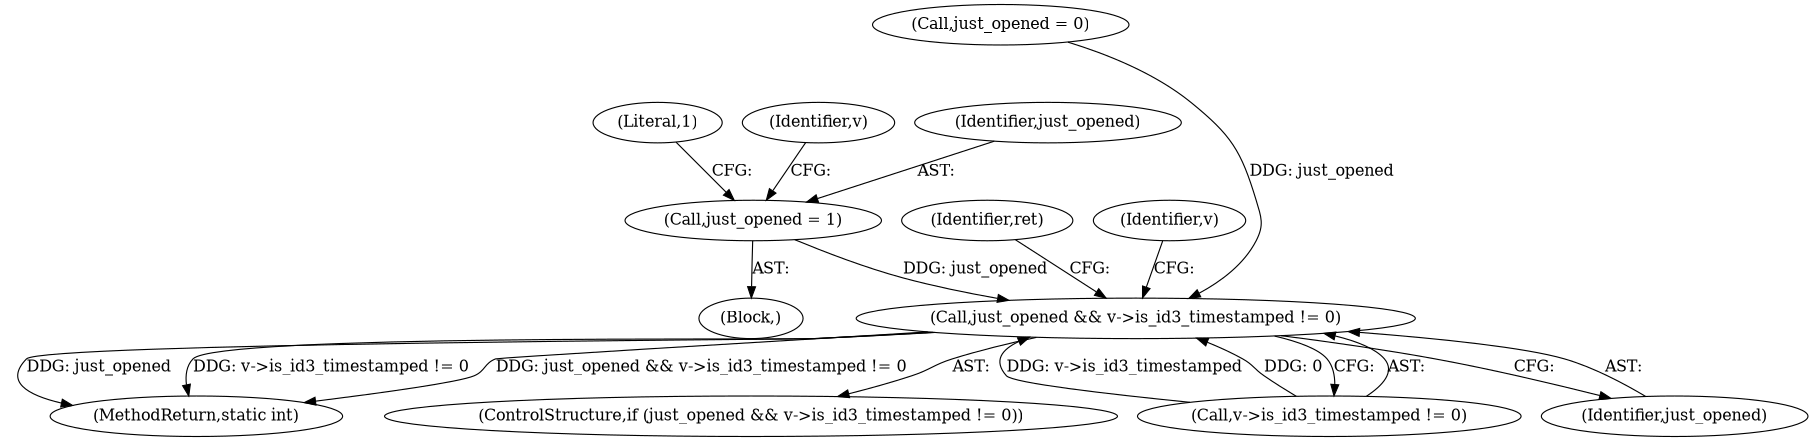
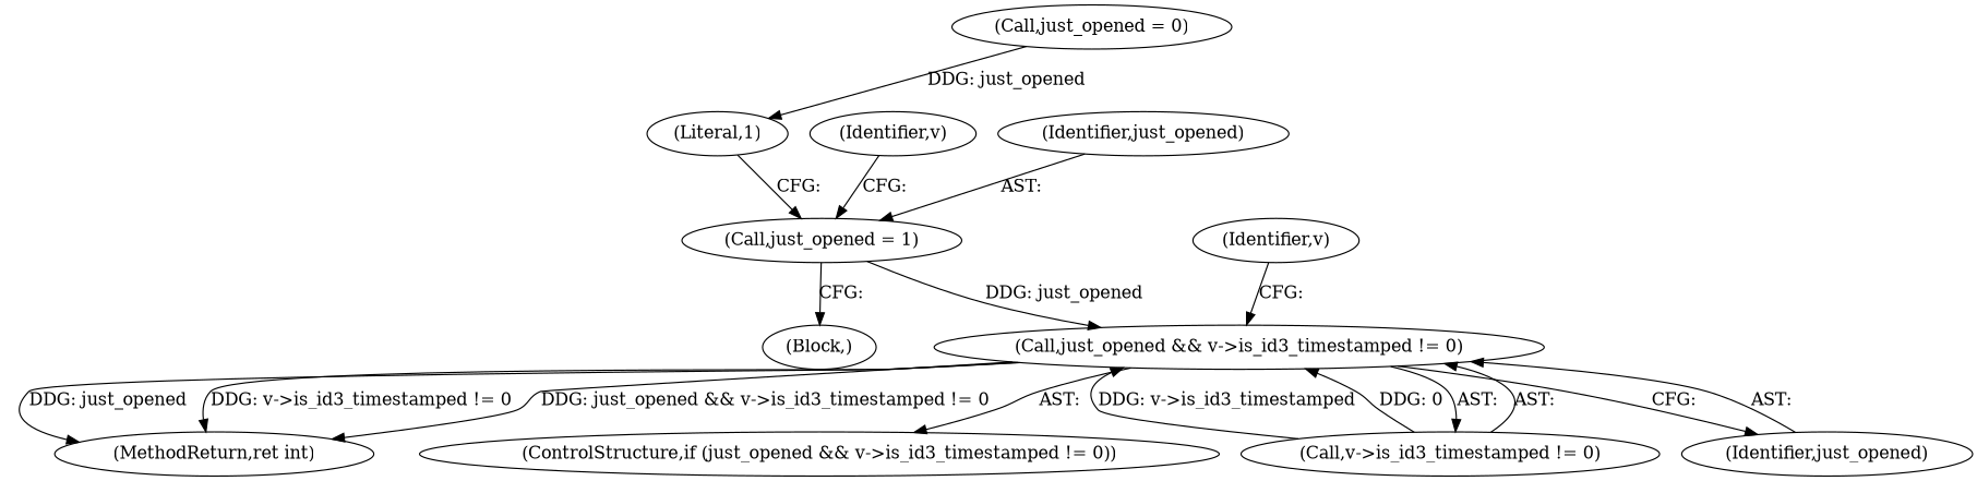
  digraph {
    n1 [label="(Call,just_opened = 1)"]
    n2 [label="(Call,just_opened && v->is_id3_timestamped != 0)"]
    n3 [label="(Block,)"]
-   n4 [label="(MethodReturn,static int)"]
+   n4 [label="(MethodReturn,ret int)"]
    n5 [label="(ControlStructure,if (just_opened && v->is_id3_timestamped != 0))"]
    n6 [label="(Call,v->is_id3_timestamped != 0)"]
    n7 [label="(Identifier,just_opened)"]
    n8 [label="(Literal,1)"]
    n9 [label="(Identifier,v)"]
    n10 [label="(Call,just_opened = 0)"]
-   n11 [label="(Identifier,ret)"]
    n12 [label="(Identifier,v)"]
    n13 [label="(Identifier,just_opened)"]
    n1 -> n2 [label="DDG: just_opened"]
-   n1 -> n3 [label="AST: "]
+   n1 -> n3 [label="CFG: "]
    n2 -> n4 [label="DDG: just_opened && v->is_id3_timestamped != 0"]
    n2 -> n4 [label="DDG: just_opened"]
    n2 -> n4 [label="DDG: v->is_id3_timestamped != 0"]
    n2 -> n5 [label="AST: "]
-   n2 -> n6 [label="CFG: "]
+   n2 -> n6 [label="AST: "]
    n2 -> n7 [label="CFG: "]
    n6 -> n2 [label="AST: "]
    n6 -> n2 [label="DDG: v->is_id3_timestamped"]
    n6 -> n2 [label="DDG: 0"]
    n7 -> n2 [label="AST: "]
    n8 -> n1 [label="CFG: "]
    n9 -> n1 [label="CFG: "]
-   n10 -> n2 [label="DDG: just_opened"]
-   n11 -> n2 [label="CFG: "]
+   n10 -> n8 [label="DDG: just_opened"]
    n12 -> n2 [label="CFG: "]
    n13 -> n1 [label="AST: "]
  }
